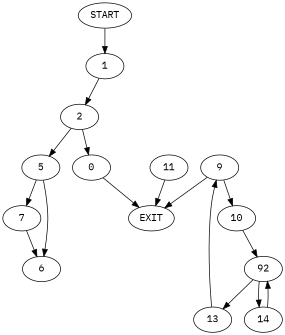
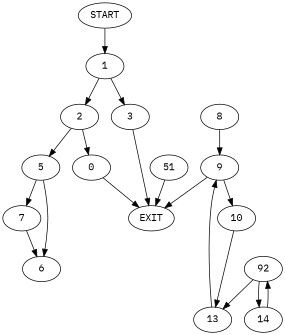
  digraph {
    fontname="IBM Plex Mono"
    node [fontname="IBM Plex Mono"]
    edge [fontname="IBM Plex Mono"]
    n1 [label=START]
    1
    2
+   3
    n5 [label=EXIT]
    n6 [label=0]
    5
    6
    7
+   8
    9
    10
    n13 [label=92]
-   11
+   11 [label=51]
    13
    14
    n1 -> 1
    1 -> 2
+   1 -> 3
    2 -> n6
    2 -> 5
+   3 -> n5
    n6 -> n5
    5 -> 6
    5 -> 7
    7 -> 6
+   8 -> 9
    9 -> n5
    9 -> 10
-   10 -> n13
+   10 -> 13
    n13 -> 13
    n13 -> 14
    11 -> n5
    13 -> 9
    14 -> n13
  }
